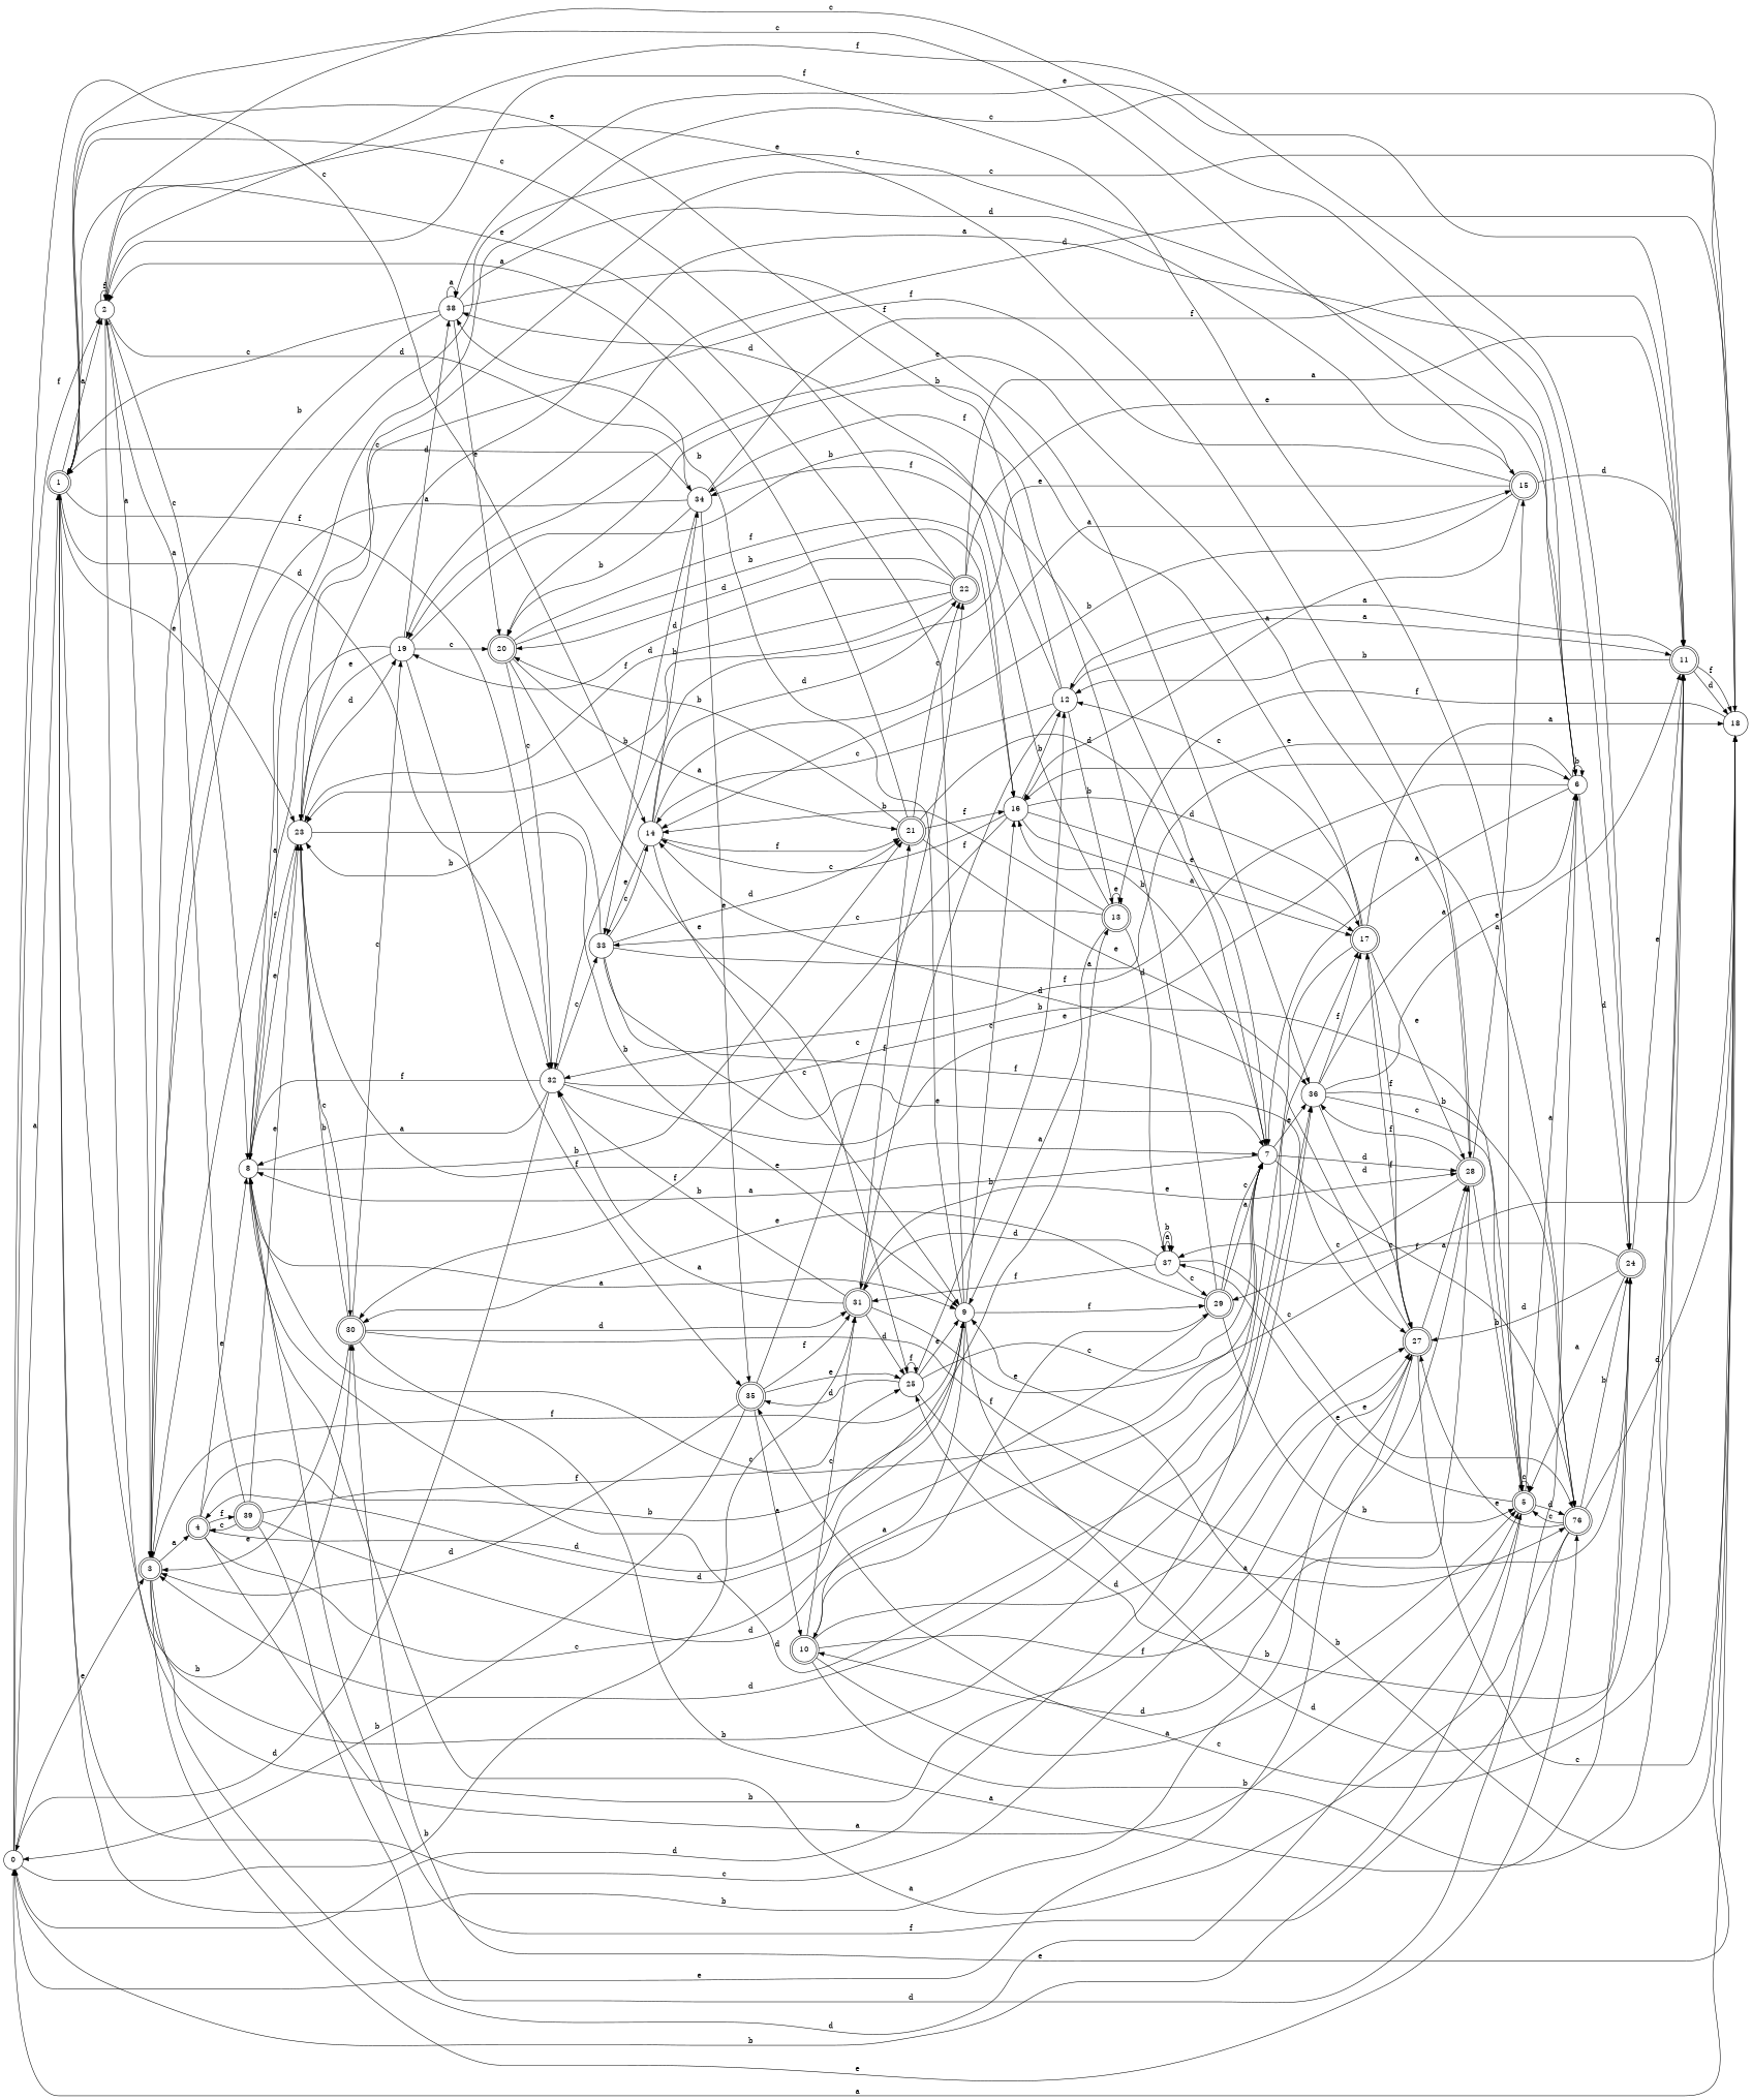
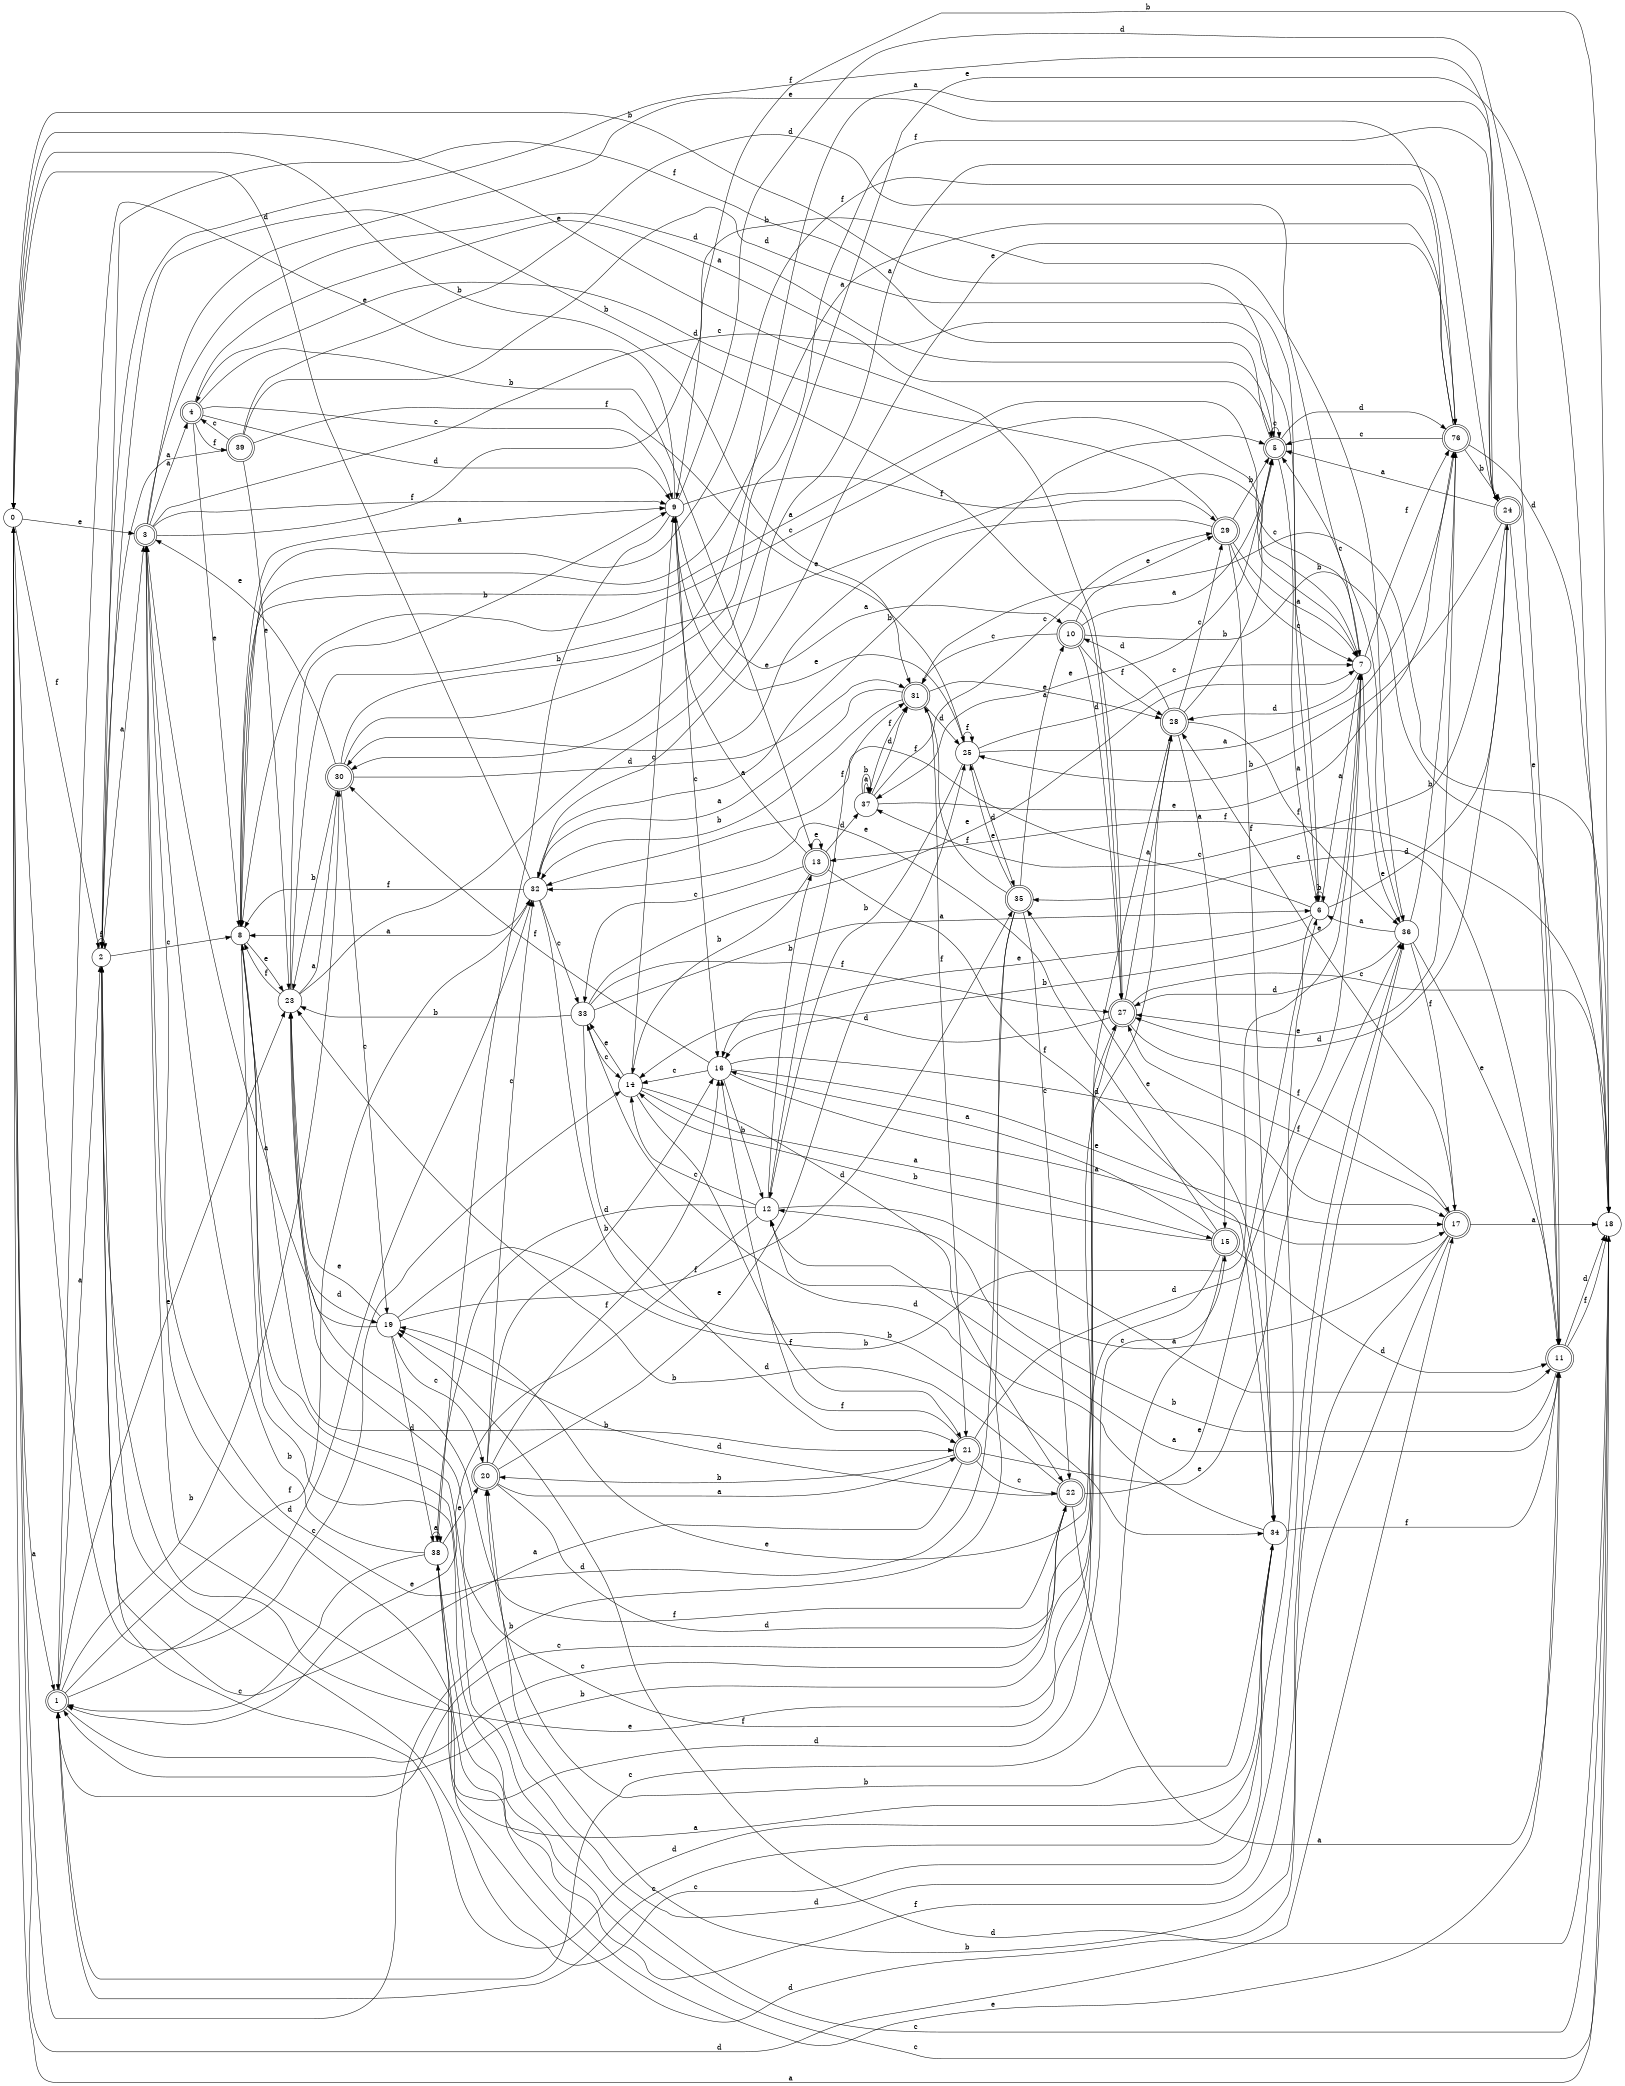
  digraph {
    rankdir=LR
    node [color=black fillcolor=white shape=doublecircle style=filled]
    n1 [label=0 shape=circle]
    n2 [label=1 style="rounded,filled"]
    n3 [label=2 shape=circle]
    n4 [label=3 style="rounded,filled"]
    n5 [label=14 shape=circle]
    n6 [label=17 style="rounded,filled"]
    n7 [label=31 style="rounded,filled"]
    n8 [label=23 shape=circle]
    n9 [label=27 style="rounded,filled"]
    n10 [label=30 style="rounded,filled"]
    n11 [label=32 shape=circle]
    n12 [label=8 shape=circle]
    n13 [label=28 style="rounded,filled"]
    n14 [label=34 shape=circle]
    n15 [label=4 style="rounded,filled"]
    n16 [label=5 style="rounded,filled"]
    n17 [label=6 shape=circle]
    n18 [label=9 shape=circle]
    n19 [label=76 style="rounded,filled"]
    n20 [label=36 shape=circle]
    n21 [label=21 style="rounded,filled"]
    n22 [label=33 shape=circle]
    n23 [label=15 style="rounded,filled"]
    n24 [label=22 style="rounded,filled"]
    n25 [label=18 shape=circle]
    n26 [label=12 shape=circle]
    n27 [label=20 style="rounded,filled"]
    n28 [label=25 shape=circle]
    n29 [label=7 shape=circle]
    n30 [label=24 style="rounded,filled"]
    n31 [label=19 shape=circle]
    n32 [label=10 style="rounded,filled"]
    n33 [label=29 style="rounded,filled"]
    n34 [label=11 style="rounded,filled"]
    n35 [label=35 style="rounded,filled"]
    n36 [label=13 style="rounded,filled"]
    n37 [label=39]
    n38 [label=37 shape=circle]
    n39 [label=16 shape=circle]
    n40 [label=38 shape=circle]
    n1 -> n2 [label=a]
    n1 -> n3 [label=f]
    n1 -> n4 [label=e]
    n1 -> n5 [label=c]
    n1 -> n6 [label=d]
    n1 -> n7 [label=b]
    n2 -> n3 [label=a]
    n2 -> n8 [label=e]
    n2 -> n9 [label=c]
    n2 -> n10 [label=b]
    n2 -> n11 [label=d]
    n2 -> n11 [label=f]
    n3 -> n3 [label=f]
    n3 -> n4 [label=a]
    n3 -> n9 [label=b]
    n3 -> n12 [label=c]
    n3 -> n13 [label=e]
    n3 -> n14 [label=d]
    n4 -> n15 [label=a]
    n4 -> n16 [label=d]
    n4 -> n17 [label=c]
    n4 -> n18 [label=f]
    n4 -> n19 [label=e]
    n4 -> n20 [label=b]
-   n5 -> n14 [label=b]
+   n11 -> n14 [label=b]
    n5 -> n18 [label=c]
    n5 -> n21 [label=f]
    n5 -> n22 [label=e]
    n5 -> n23 [label=a]
    n5 -> n24 [label=d]
    n6 -> n4 [label=d]
    n6 -> n9 [label=f]
    n6 -> n13 [label=e]
    n6 -> n25 [label=a]
    n6 -> n26 [label=c]
    n6 -> n27 [label=b]
    n7 -> n11 [label=a]
    n7 -> n11 [label=b]
    n7 -> n13 [label=e]
    n7 -> n21 [label=f]
    n7 -> n25 [label=c]
    n7 -> n28 [label=d]
-   n8 -> n10 [label=c]
+   n8 -> n10 [label=a]
    n8 -> n12 [label=f]
    n8 -> n18 [label=b]
    n8 -> n29 [label=e]
    n8 -> n30 [label=a]
    n8 -> n31 [label=d]
    n9 -> n1 [label=e]
    n9 -> n2 [label=b]
    n9 -> n5 [label=d]
    n9 -> n6 [label=f]
    n9 -> n13 [label=a]
    n9 -> n25 [label=c]
    n10 -> n4 [label=e]
    n10 -> n7 [label=d]
    n10 -> n8 [label=b]
    n10 -> n30 [label=a]
    n10 -> n30 [label=f]
    n10 -> n31 [label=c]
    n11 -> n1 [label=d]
    n11 -> n12 [label=a]
    n11 -> n12 [label=f]
    n11 -> n16 [label=b]
    n11 -> n19 [label=e]
    n11 -> n22 [label=c]
    n12 -> n8 [label=e]
    n12 -> n18 [label=a]
    n12 -> n20 [label=d]
    n12 -> n21 [label=b]
    n12 -> n25 [label=c]
    n13 -> n16 [label=b]
    n13 -> n20 [label=f]
    n13 -> n23 [label=a]
    n13 -> n31 [label=e]
    n13 -> n32 [label=d]
    n13 -> n33 [label=c]
    n14 -> n2 [label=c]
    n14 -> n4 [label=a]
    n14 -> n22 [label=d]
    n14 -> n27 [label=b]
    n14 -> n34 [label=f]
    n14 -> n35 [label=e]
    n15 -> n12 [label=e]
    n15 -> n16 [label=a]
    n15 -> n18 [label=c]
    n15 -> n18 [label=d]
    n15 -> n36 [label=b]
    n15 -> n37 [label=f]
    n16 -> n1 [label=b]
    n16 -> n3 [label=f]
    n16 -> n16 [label=c]
    n16 -> n17 [label=a]
    n16 -> n19 [label=d]
    n16 -> n38 [label=e]
    n17 -> n3 [label=c]
    n17 -> n11 [label=f]
    n17 -> n17 [label=b]
    n17 -> n29 [label=a]
    n17 -> n30 [label=d]
    n17 -> n39 [label=e]
    n18 -> n2 [label=e]
    n18 -> n32 [label=a]
    n18 -> n33 [label=f]
    n18 -> n34 [label=d]
    n18 -> n39 [label=c]
    n18 -> n40 [label=b]
    n19 -> n9 [label=e]
    n19 -> n12 [label=a]
    n19 -> n12 [label=f]
    n19 -> n16 [label=c]
    n19 -> n25 [label=d]
    n19 -> n30 [label=b]
    n20 -> n6 [label=f]
    n20 -> n9 [label=d]
    n20 -> n16 [label=c]
    n20 -> n17 [label=a]
    n20 -> n19 [label=b]
    n20 -> n34 [label=e]
    n21 -> n3 [label=a]
    n21 -> n20 [label=e]
    n21 -> n24 [label=c]
    n21 -> n27 [label=b]
    n21 -> n29 [label=d]
    n21 -> n39 [label=f]
    n22 -> n5 [label=c]
    n22 -> n8 [label=b]
    n22 -> n9 [label=f]
    n22 -> n17 [label=a]
    n22 -> n21 [label=d]
    n22 -> n29 [label=e]
    n23 -> n2 [label=c]
    n23 -> n5 [label=b]
    n23 -> n8 [label=f]
    n23 -> n11 [label=e]
    n23 -> n34 [label=d]
    n23 -> n39 [label=a]
    n24 -> n2 [label=c]
    n24 -> n8 [label=b]
    n24 -> n8 [label=f]
    n24 -> n17 [label=e]
    n24 -> n31 [label=d]
    n24 -> n34 [label=a]
    n25 -> n1 [label=a]
    n25 -> n10 [label=e]
    n25 -> n12 [label=c]
    n25 -> n18 [label=b]
    n25 -> n31 [label=d]
    n25 -> n36 [label=f]
    n26 -> n2 [label=e]
    n26 -> n5 [label=c]
    n26 -> n7 [label=f]
    n26 -> n34 [label=a]
    n26 -> n36 [label=b]
    n26 -> n40 [label=d]
    n27 -> n11 [label=c]
    n27 -> n21 [label=a]
-   n24 -> n27 [label=d]
+   n27 -> n24 [label=d]
    n27 -> n28 [label=e]
    n27 -> n39 [label=b]
    n27 -> n39 [label=f]
    n28 -> n18 [label=e]
    n28 -> n19 [label=a]
    n28 -> n26 [label=b]
    n28 -> n28 [label=f]
    n28 -> n29 [label=c]
    n28 -> n35 [label=d]
    n29 -> n12 [label=a]
    n29 -> n12 [label=c]
    n29 -> n13 [label=d]
    n29 -> n19 [label=f]
    n29 -> n20 [label=e]
    n29 -> n39 [label=b]
    n30 -> n3 [label=f]
    n30 -> n9 [label=d]
    n30 -> n16 [label=a]
    n30 -> n28 [label=b]
    n30 -> n34 [label=e]
    n30 -> n38 [label=c]
    n31 -> n4 [label=a]
    n31 -> n8 [label=e]
    n31 -> n27 [label=c]
    n31 -> n29 [label=b]
    n31 -> n35 [label=f]
    n31 -> n40 [label=d]
    n32 -> n7 [label=c]
    n32 -> n9 [label=d]
    n32 -> n13 [label=f]
    n32 -> n16 [label=a]
    n32 -> n33 [label=e]
    n32 -> n34 [label=b]
    n33 -> n10 [label=e]
    n33 -> n14 [label=f]
    n33 -> n15 [label=d]
    n33 -> n16 [label=b]
    n33 -> n29 [label=a]
    n33 -> n29 [label=c]
    n34 -> n25 [label=d]
    n34 -> n25 [label=f]
    n34 -> n26 [label=a]
    n34 -> n26 [label=b]
    n34 -> n35 [label=c]
    n34 -> n40 [label=e]
    n35 -> n1 [label=b]
    n35 -> n4 [label=d]
    n35 -> n7 [label=f]
    n35 -> n24 [label=c]
    n35 -> n28 [label=e]
    n35 -> n32 [label=a]
    n36 -> n5 [label=b]
    n36 -> n14 [label=f]
    n36 -> n18 [label=a]
    n36 -> n22 [label=c]
    n36 -> n36 [label=e]
    n36 -> n38 [label=d]
    n37 -> n3 [label=a]
    n37 -> n8 [label=e]
    n37 -> n15 [label=c]
    n37 -> n17 [label=d]
    n37 -> n28 [label=f]
    n37 -> n29 [label=d]
    n38 -> n7 [label=d]
    n38 -> n7 [label=f]
    n38 -> n19 [label=e]
    n38 -> n33 [label=c]
    n38 -> n38 [label=a]
    n38 -> n38 [label=b]
    n39 -> n5 [label=c]
    n39 -> n6 [label=a]
    n39 -> n6 [label=d]
    n39 -> n6 [label=e]
    n39 -> n10 [label=f]
    n39 -> n26 [label=b]
    n40 -> n2 [label=c]
    n40 -> n4 [label=b]
    n40 -> n20 [label=f]
    n40 -> n23 [label=d]
    n40 -> n27 [label=e]
    n40 -> n40 [label=a]
  }
